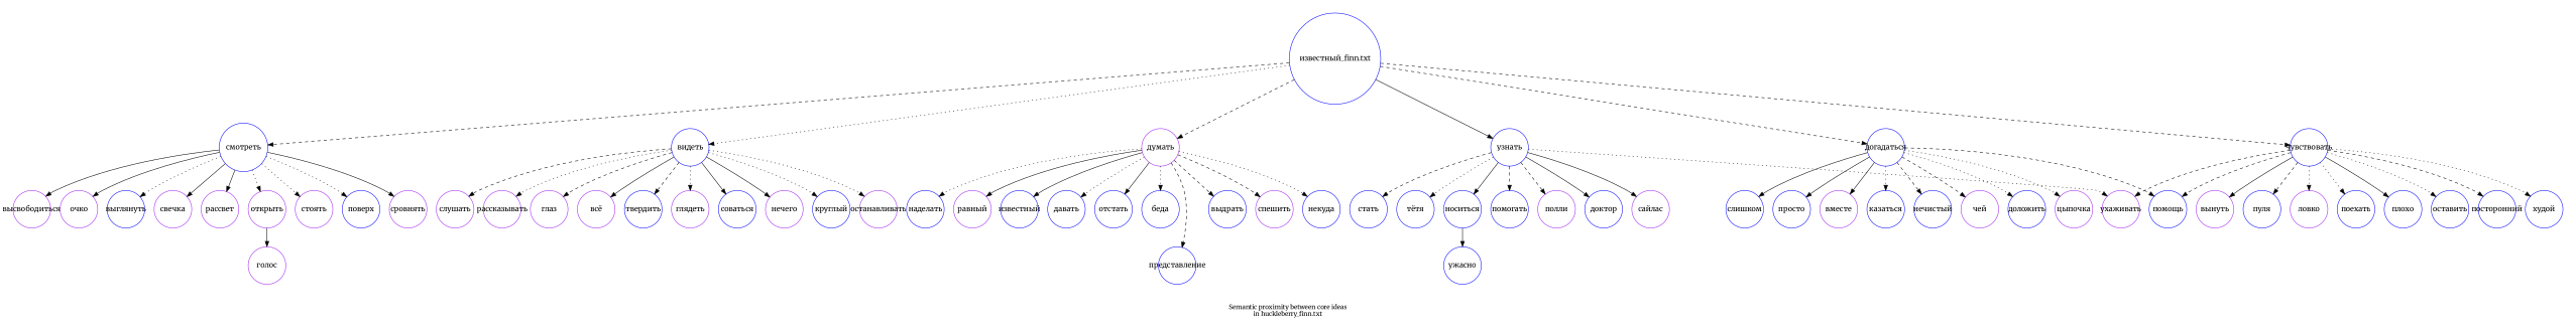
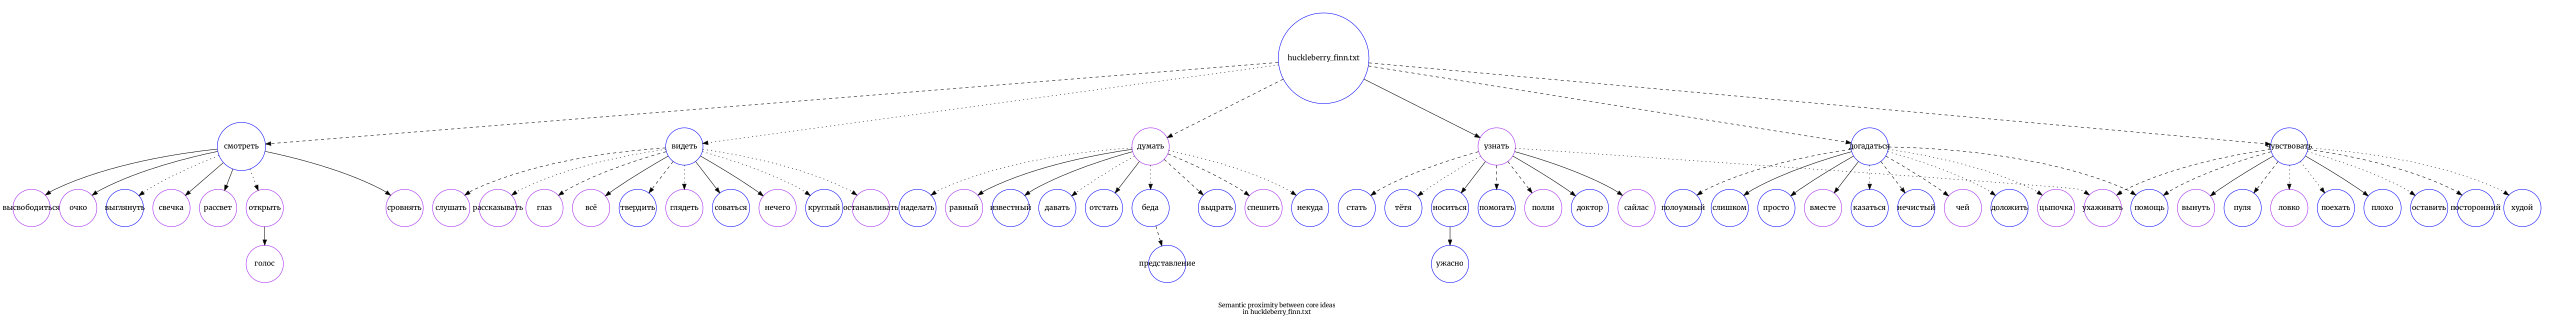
  digraph {
    fontname=Merriweather
    fontsize=12
    label="Semantic proximity between core ideas\nin huckleberry_finn.txt"
    node [color=blue fontname=Merriweather shape=circle fixedsize=true]
    edge [fontname=Merriweather style=dotted]
-   "huckleberry_finn.txt" [width=0.7 label="известный_finn.txt" fixedsize=""]
+   "huckleberry_finn.txt" [width=0.7 fixedsize=""]
    "смотреть" [width=0.7 fixedsize=""]
    "видеть" [width=1]
    "думать" [color=purple width=1]
-   "узнать" [width=1]
+   "узнать" [color=purple width=1]
    "догадаться" [width=1]
    "чувствовать" [width=1]
-   "стоять" [color=purple width=1]
-   "поверх" [width=1]
    "сровнять" [color=purple width=1]
    "высвободиться" [color=purple width=1]
    "очко" [color=purple width=1]
    "выглянуть" [width=1]
    "свечка" [color=purple width=1]
    "рассвет" [color=purple width=1]
    "открыть" [color=purple width=1]
    "глядеть" [color=purple width=1]
    "соваться" [width=1]
    "нечего" [color=purple width=1]
    "круглый" [width=1]
    "останавливать" [color=purple width=1]
    "слушать" [color=purple width=1]
    "рассказывать" [color=purple width=1]
    "глаз" [color=purple width=1]
    "всё" [color=purple width=1]
    "твердить" [width=1]
    "беда" [width=1]
    "выдрать" [width=1]
    "спешить" [color=purple width=1]
    "некуда" [width=1]
    "наделать" [width=1]
    "равный" [color=purple width=1]
    "известный" [width=1]
    "давать" [width=1]
    "отстать" [width=1]
    "представление" [width=1]
    "помогать" [width=1]
    "полли" [color=purple width=1]
    "доктор" [width=1]
    "сайлас" [color=purple width=1]
    "стать" [width=1]
    "ухаживать" [color=purple width=1]
    "тётя" [width=1]
    "носиться" [width=1]
    "нечистый" [width=1]
    "чей" [color=purple width=1]
    "доложить" [width=1]
    "цыпочка" [color=purple width=1]
    "помощь" [width=1]
+   "полоумный" [width=1]
    "слишком" [width=1]
    "просто" [width=1]
    "вместе" [color=purple width=1]
    "казаться" [width=1]
    "поехать" [width=1]
    "плохо" [width=1]
    "оставить" [width=1]
    "посторонний" [width=1]
    "худой" [width=1]
    "вынуть" [color=purple width=1]
    "пуля" [width=1]
    "ловко" [color=purple width=1]
    "голос" [color=purple width=1]
    "ужасно" [width=1]
    "huckleberry_finn.txt" -> "смотреть" [style=dashed]
    "huckleberry_finn.txt" -> "видеть"
    "huckleberry_finn.txt" -> "думать" [style=dashed]
    "huckleberry_finn.txt" -> "узнать" [style=solid]
    "huckleberry_finn.txt" -> "догадаться" [style=dashed]
    "huckleberry_finn.txt" -> "чувствовать" [style=dashed]
-   "смотреть" -> "стоять"
-   "смотреть" -> "поверх"
    "смотреть" -> "сровнять" [style=solid]
    "смотреть" -> "высвободиться" [style=solid]
    "смотреть" -> "очко" [style=solid]
    "смотреть" -> "выглянуть"
    "смотреть" -> "свечка" [style=solid]
    "смотреть" -> "рассвет" [style=solid]
    "смотреть" -> "открыть"
    "видеть" -> "глядеть"
    "видеть" -> "соваться" [style=solid]
    "видеть" -> "нечего" [style=solid]
    "видеть" -> "круглый"
    "видеть" -> "останавливать"
    "видеть" -> "слушать" [style=dashed]
    "видеть" -> "рассказывать"
    "видеть" -> "глаз" [style=dashed]
    "видеть" -> "всё" [style=solid]
    "видеть" -> "твердить" [style=dashed]
    "думать" -> "беда"
    "думать" -> "выдрать" [style=dashed]
    "думать" -> "спешить" [style=dashed]
    "думать" -> "некуда"
    "думать" -> "наделать"
    "думать" -> "равный" [style=solid]
    "думать" -> "известный" [style=solid]
    "думать" -> "давать"
    "думать" -> "отстать" [style=solid]
-   "думать" -> "представление" [style=dashed]
+   "беда" -> "представление" [style=dashed]
    "узнать" -> "помогать" [style=dashed]
    "узнать" -> "полли" [style=dashed]
    "узнать" -> "доктор" [style=solid]
    "узнать" -> "сайлас" [style=solid]
    "узнать" -> "стать" [style=dashed]
    "узнать" -> "ухаживать"
    "узнать" -> "тётя"
    "узнать" -> "носиться" [style=solid]
    "догадаться" -> "нечистый" [style=dashed]
    "догадаться" -> "чей" [style=dashed]
    "догадаться" -> "доложить"
    "догадаться" -> "цыпочка"
    "догадаться" -> "помощь" [style=dashed]
+   "догадаться" -> "полоумный" [style=dashed]
    "догадаться" -> "слишком" [style=solid]
    "догадаться" -> "просто" [style=solid]
    "догадаться" -> "вместе" [style=solid]
    "догадаться" -> "казаться"
    "чувствовать" -> "ухаживать" [style=dashed]
    "чувствовать" -> "помощь" [style=dashed]
    "чувствовать" -> "поехать"
    "чувствовать" -> "плохо" [style=solid]
    "чувствовать" -> "оставить"
    "чувствовать" -> "посторонний" [style=dashed]
    "чувствовать" -> "худой"
    "чувствовать" -> "вынуть" [style=solid]
    "чувствовать" -> "пуля" [style=dashed]
    "чувствовать" -> "ловко"
    "открыть" -> "голос" [style=solid]
    "носиться" -> "ужасно" [style=solid]
  }
